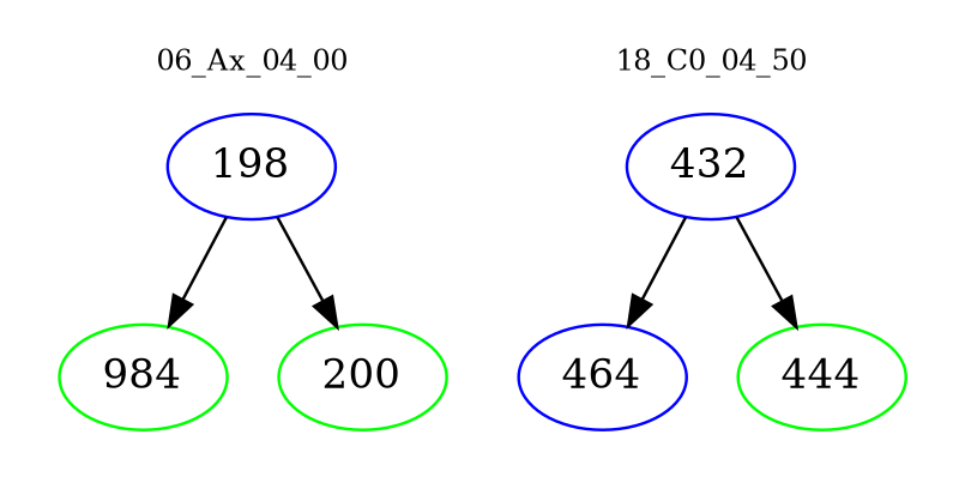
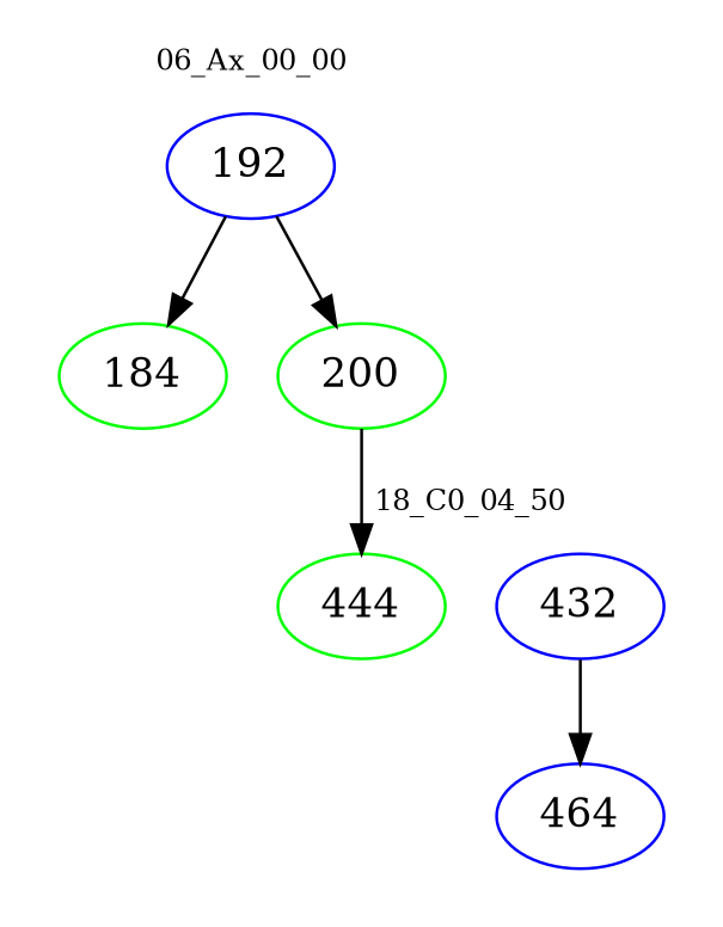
  digraph {
    node [color=blue]
    edge [color=black]
-   n1 [label=198]
-   n2 [color=green label=984]
+   n1 [label=192]
+   n2 [color=green label=184]
    n3 [color=green label=200]
    n4 [label=432]
    n5 [label=464]
    n6 [color=green label=444]
    subgraph cluster_1 {
      color=white
      fontsize=10
-     label="06_Ax_04_00"
+     label="06_Ax_00_00"
      n1
      n2
      n3
    }
    subgraph cluster_2 {
      color=white
      fontsize=10
      label="18_C0_04_50"
      n4
      n5
      n6
    }
    n1 -> n2
    n1 -> n3
    n4 -> n5
-   n4 -> n6
+   n3 -> n6
  }
